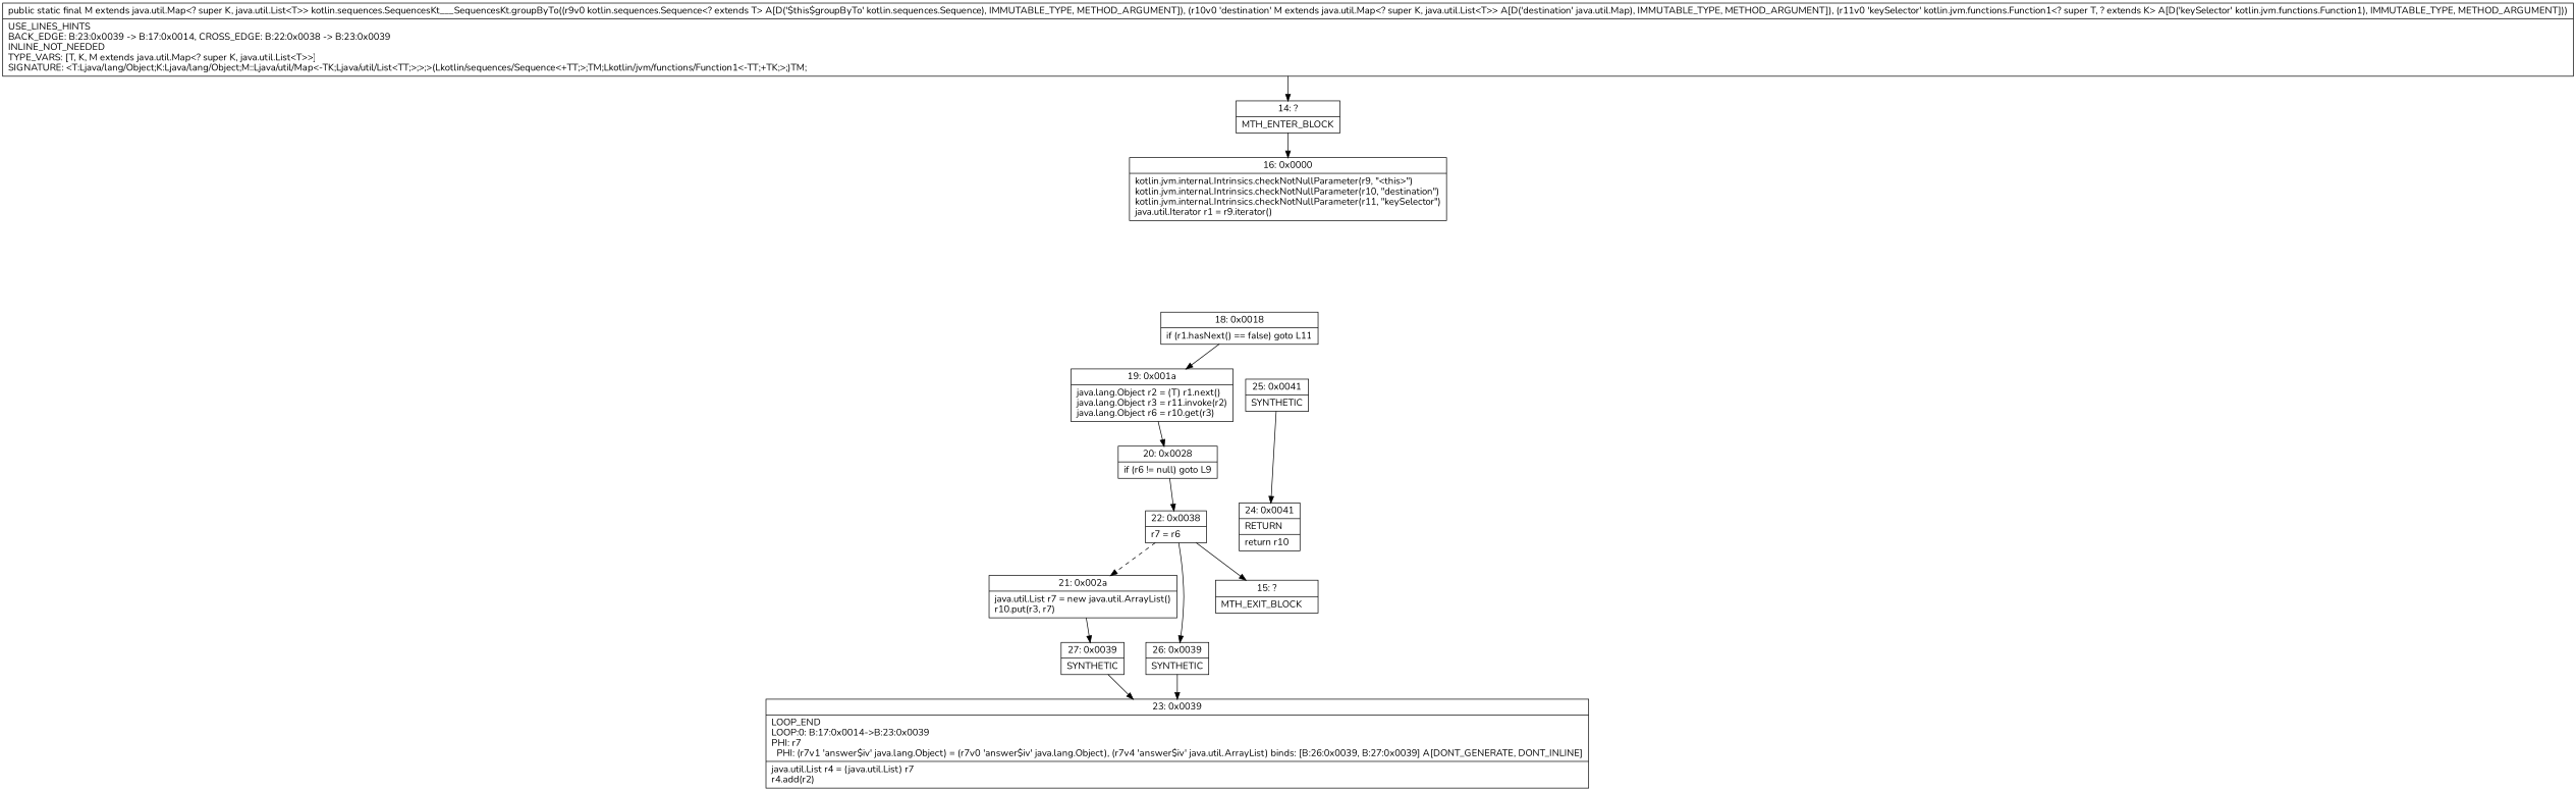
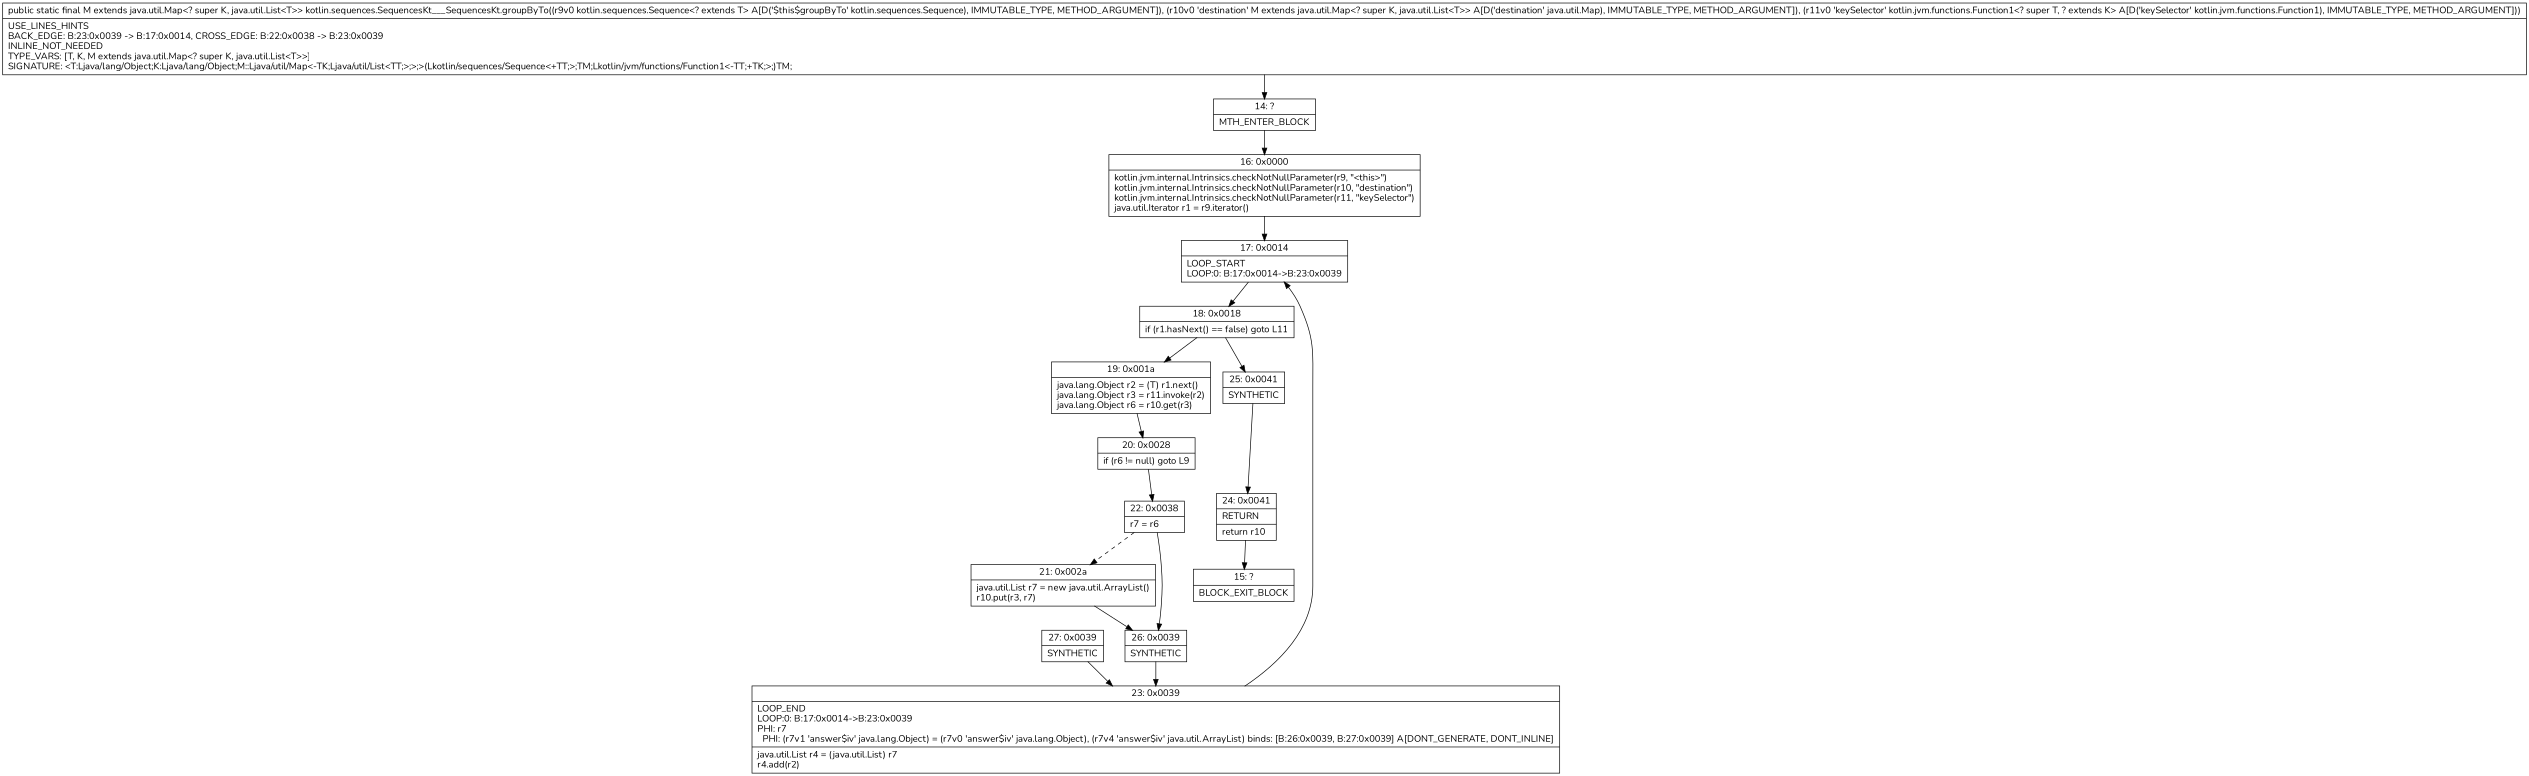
  digraph {
    fontname=Nunito
    node [fontname=Nunito shape=record]
    edge [fontname=Nunito]
    n1 [label="{14\:\ ?|MTH_ENTER_BLOCK\l}"]
    n2 [label="{16\:\ 0x0000|kotlin.jvm.internal.Intrinsics.checkNotNullParameter(r9, \"\<this\>\")\lkotlin.jvm.internal.Intrinsics.checkNotNullParameter(r10, \"destination\")\lkotlin.jvm.internal.Intrinsics.checkNotNullParameter(r11, \"keySelector\")\ljava.util.Iterator r1 = r9.iterator()\l}"]
+   n3 [label="{17\:\ 0x0014|LOOP_START\lLOOP:0: B:17:0x0014\-\>B:23:0x0039\l}"]
    n4 [label="{18\:\ 0x0018|if (r1.hasNext() == false) goto L11\l}"]
    n5 [label="{19\:\ 0x001a|java.lang.Object r2 = (T) r1.next()\ljava.lang.Object r3 = r11.invoke(r2)\ljava.lang.Object r6 = r10.get(r3)\l}"]
    n6 [label="{25\:\ 0x0041|SYNTHETIC\l}"]
    n7 [label="{20\:\ 0x0028|if (r6 != null) goto L9\l}"]
    n8 [label="{24\:\ 0x0041|RETURN\l|return r10\l}"]
    n9 [label="{22\:\ 0x0038|r7 = r6\l}"]
    n10 [label="{21\:\ 0x002a|java.util.List r7 = new java.util.ArrayList()\lr10.put(r3, r7)\l}"]
    n11 [label="{27\:\ 0x0039|SYNTHETIC\l}"]
    n12 [label="{26\:\ 0x0039|SYNTHETIC\l}"]
    n13 [label="{23\:\ 0x0039|LOOP_END\lLOOP:0: B:17:0x0014\-\>B:23:0x0039\lPHI: r7 \l  PHI: (r7v1 'answer$iv' java.lang.Object) = (r7v0 'answer$iv' java.lang.Object), (r7v4 'answer$iv' java.util.ArrayList) binds: [B:26:0x0039, B:27:0x0039] A[DONT_GENERATE, DONT_INLINE]\l|java.util.List r4 = (java.util.List) r7\lr4.add(r2)\l}"]
-   n14 [label="{15\:\ ?|MTH_EXIT_BLOCK\l}"]
+   n14 [label="{15\:\ ?|BLOCK_EXIT_BLOCK\l}"]
    n15 [label="{public static final M extends java.util.Map\<? super K, java.util.List\<T\>\> kotlin.sequences.SequencesKt___SequencesKt.groupByTo((r9v0 kotlin.sequences.Sequence\<? extends T\> A[D('$this$groupByTo' kotlin.sequences.Sequence), IMMUTABLE_TYPE, METHOD_ARGUMENT]), (r10v0 'destination' M extends java.util.Map\<? super K, java.util.List\<T\>\> A[D('destination' java.util.Map), IMMUTABLE_TYPE, METHOD_ARGUMENT]), (r11v0 'keySelector' kotlin.jvm.functions.Function1\<? super T, ? extends K\> A[D('keySelector' kotlin.jvm.functions.Function1), IMMUTABLE_TYPE, METHOD_ARGUMENT]))  | USE_LINES_HINTS\lBACK_EDGE: B:23:0x0039 \-\> B:17:0x0014, CROSS_EDGE: B:22:0x0038 \-\> B:23:0x0039\lINLINE_NOT_NEEDED\lTYPE_VARS: [T, K, M extends java.util.Map\<? super K, java.util.List\<T\>\>]\lSIGNATURE: \<T:Ljava\/lang\/Object;K:Ljava\/lang\/Object;M::Ljava\/util\/Map\<\-TK;Ljava\/util\/List\<TT;\>;\>;\>(Lkotlin\/sequences\/Sequence\<+TT;\>;TM;Lkotlin\/jvm\/functions\/Function1\<\-TT;+TK;\>;)TM;\l}"]
    n1 -> n2
+   n2 -> n3
+   n3 -> n4
    n4 -> n5 [style=solid]
+   n4 -> n6
    n5 -> n7
    n6 -> n8
    n7 -> n9
-   n9 -> n14
+   n8 -> n14
    n9 -> n10 [style=dashed]
    n9 -> n12
-   n10 -> n11
+   n10 -> n12
    n11 -> n13
    n12 -> n13
+   n13 -> n3
    n15 -> n1
  }
